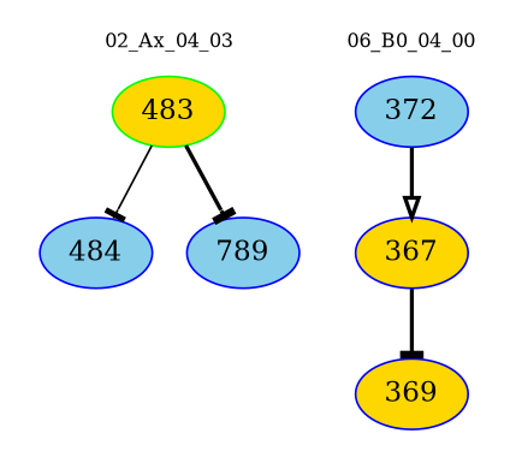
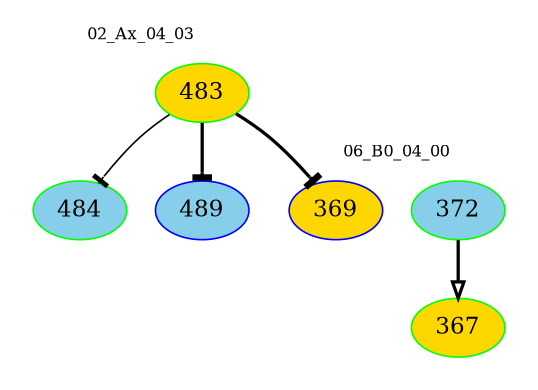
  digraph {
    node [color=green fillcolor=gold style=filled]
    edge [arrowhead=tee color=black style=bold]
    n1 [label=483]
-   n2 [color=blue fillcolor=skyblue label=484]
-   n3 [color=blue fillcolor=skyblue label=789]
-   n4 [color=blue label=367]
-   n5 [color=blue fillcolor=skyblue label=372]
+   n2 [fillcolor=skyblue label=484]
+   n3 [color=blue fillcolor=skyblue label=489]
+   n4 [label=367]
+   n5 [fillcolor=skyblue label=372]
    n6 [color=blue label=369]
    subgraph cluster_1 {
      color=white
      fontsize=10
      label="02_Ax_04_03"
      n1
      n2
      n3
    }
    subgraph cluster_2 {
      color=white
      fontsize=10
      label="06_B0_04_00"
      n4
      n5
      n6
    }
    n1 -> n2 [style=solid]
    n1 -> n3
-   n4 -> n6
+   n1 -> n6
    n5 -> n4 [arrowhead=onormal]
  }
